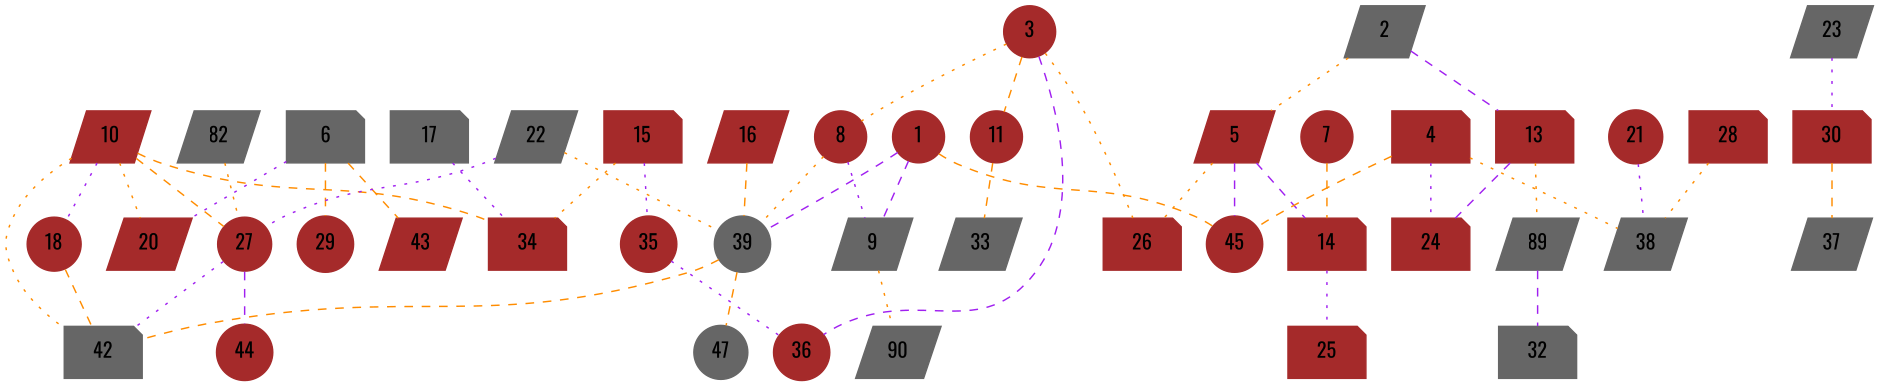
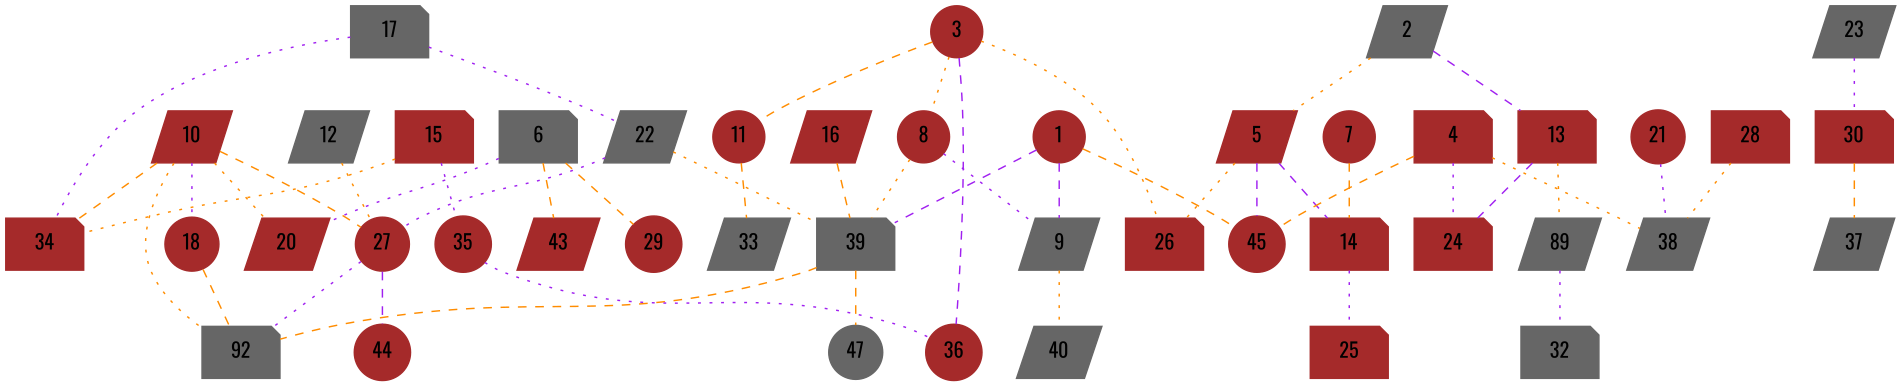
  graph {
    fontname=Oswald
    node [color=brown fontname=Oswald shape=parallelogram style=filled]
    edge [color=darkorange fontname=Oswald style=dotted weight=1.0]
    1 [shape=circle]
    9 [color=gray40]
-   39 [color=gray40 shape=circle]
+   39 [color=gray40 shape=note]
    45 [shape=circle]
-   40 [color=gray40 label=90]
-   42 [color=gray40 shape=note]
+   40 [color=gray40]
+   42 [color=gray40 shape=note label=92]
    n7 [color=gray40 label=47 shape=circle]
    2 [color=gray40]
    5
    13 [shape=note]
    26 [shape=note]
    14 [shape=note]
    24 [shape=note]
    n14 [color=gray40 label=89]
    3 [shape=circle]
    8 [shape=circle]
    11 [shape=circle]
    36 [shape=circle]
    33 [color=gray40]
    4 [shape=note]
    38 [color=gray40]
    25 [shape=note]
    6 [color=gray40 shape=note]
    20
    29 [shape=circle]
    43
    7 [shape=circle]
    10
    18 [shape=circle]
    27 [shape=circle]
    34 [shape=note]
    44 [shape=circle]
-   12 [color=gray40 label=82]
+   12 [color=gray40]
    32 [color=gray40 shape=note]
    15 [shape=note]
    35 [shape=circle]
    16
    17 [color=gray40 shape=note]
    22 [color=gray40]
    21 [shape=circle]
    23 [color=gray40]
    30 [shape=note]
    37 [color=gray40]
    28 [shape=note]
    1 -- 9 [color=purple style=dashed]
    1 -- 39 [color=purple style=dashed]
    1 -- 45 [style=dashed]
    9 -- 40
    39 -- 42 [style=dashed]
    39 -- n7 [style=dashed]
    2 -- 5
    2 -- 13 [color=purple style=dashed]
    5 -- 45 [color=purple style=dashed]
    5 -- 26
    5 -- 14 [color=purple style=dashed]
    13 -- 24 [color=purple style=dashed]
    13 -- n14
    14 -- 25 [color=purple]
-   n14 -- 32 [color=purple style=dashed]
+   n14 -- 32 [color=purple]
    3 -- 26
    3 -- 8
    3 -- 11 [style=dashed]
    3 -- 36 [color=purple style=dashed]
    8 -- 9 [color=purple]
    8 -- 39
    11 -- 33 [style=dashed]
    4 -- 45 [style=dashed]
    4 -- 24 [color=purple]
    4 -- 38 [weight=2.0]
    6 -- 20 [color=purple]
    6 -- 29 [style=dashed]
    6 -- 43 [style=dashed]
    7 -- 14 [style=dashed]
    10 -- 42
    10 -- 20
    10 -- 18 [color=purple]
    10 -- 27 [style=dashed]
    10 -- 34 [style=dashed]
    18 -- 42 [style=dashed]
    27 -- 42 [color=purple]
    27 -- 44 [color=purple style=dashed]
    12 -- 27
    15 -- 34
    15 -- 35 [color=purple]
    35 -- 36 [color=purple]
    16 -- 39 [style=dashed]
    17 -- 34 [color=purple]
+   17 -- 22 [color=purple]
    22 -- 39
    22 -- 27 [color=purple]
    21 -- 38 [color=purple]
    23 -- 30 [color=purple]
    30 -- 37 [style=dashed]
    28 -- 38
  }
